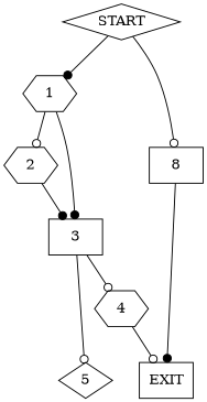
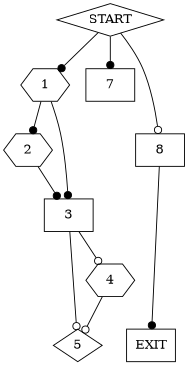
  digraph {
    node [shape=box]
    edge [arrowhead=dot]
    n1 [label=START shape=diamond]
    1 [shape=hexagon]
+   7
    8
    2 [shape=hexagon]
    3
    n7 [label=EXIT]
    4 [shape=hexagon]
    5 [shape=diamond]
    n1 -> 1
+   n1 -> 7
    n1 -> 8 [arrowhead=odot]
-   1 -> 2 [arrowhead=odot]
+   1 -> 2
    1 -> 3
    8 -> n7
    2 -> 3
    3 -> 4 [arrowhead=odot]
    3 -> 5 [arrowhead=odot]
-   4 -> n7 [arrowhead=odot]
+   4 -> 5 [arrowhead=odot]
  }
